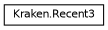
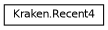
  digraph {
    rankdir=TB
-   n1 [color=black fillcolor=white fontname=Helvetica fontsize=10 height=0.2 label="Kraken.Recent3" shape=record style=filled width=0.4]
+   n1 [color=black fillcolor=white fontname=Helvetica fontsize=10 height=0.2 label="Kraken.Recent4" shape=record style=filled width=0.4]
  }
